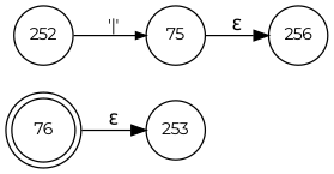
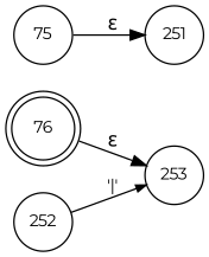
  digraph {
    fontname=Montserrat
    rankdir=LR
    node [fixedsize=true fontname=Montserrat fontsize=11 shape=circle peripheries=1]
    edge [fontname=Montserrat]
    n1 [label=76 shape=doublecircle width=.6 peripheries=""]
    n2 [label=253 width=.55]
    n3 [label=75 width=.55]
-   n4 [label=256 width=.55]
+   n4 [label=251 width=.55]
    n5 [label=252 width=.55]
    n1 -> n2 [label="&epsilon;"]
    n3 -> n4 [label="&epsilon;"]
-   n5 -> n3 [arrowhead=normal arrowsize=.7 fontsize=11 label="'|'"]
+   n5 -> n2 [arrowhead=normal arrowsize=.7 fontsize=11 label="'|'"]
  }
